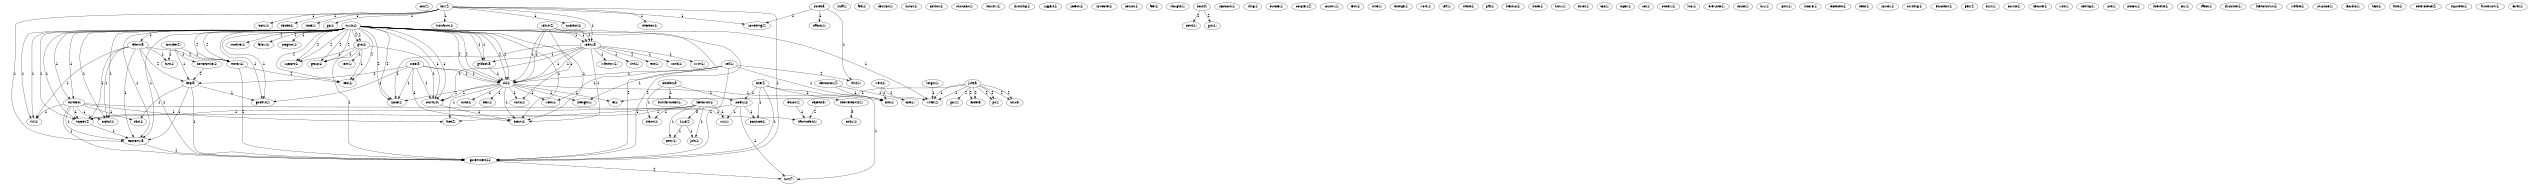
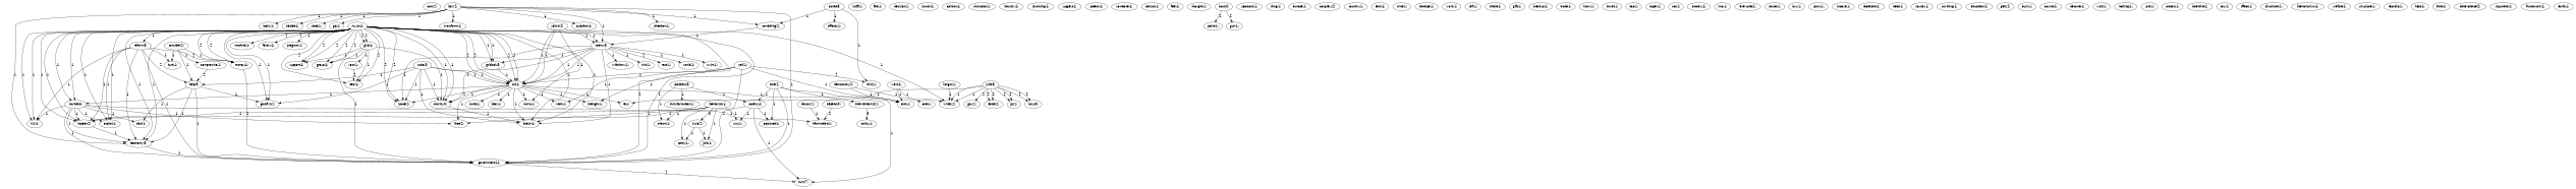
  digraph {
    fontname=Lato
    node [fontname=Lato]
    edge [fontname=Lato]
    n1 [label="com(2)"]
    n2 [label="scale(3)"]
    n3 [label="help(5)"]
    n4 [label="goldfish(2)"]
    n5 [label="aid(1)"]
    n6 [label="charity(3)"]
    n7 [label="doesn(1)"]
    n8 [label="space(2)"]
    n9 [label="economy(3)"]
    n10 [label="government(11)"]
    n11 [label="deal(1)"]
    n12 [label="didn(1)"]
    n13 [label="market(6)"]
    n14 [label="mania(1)"]
    n15 [label="face(2)"]
    n16 [label="re(1)"]
    n17 [label="make(1)"]
    n18 [label="tear(1)"]
    n19 [label="went(1)"]
    n20 [label="strength(1)"]
    n21 [label="turn(7)"]
    n22 [label="happen(2)"]
    n23 [label="risk(1)"]
    n24 [label="capital(1)"]
    n25 [label="information(1)"]
    n26 [label="stuff(1)"]
    n27 [label="felt(1)"]
    n28 [label="decision(1)"]
    n29 [label="problem(3)"]
    n30 [label="transformation(1)"]
    n31 [label="society(4)"]
    n32 [label="dream(1)"]
    n33 [label="populace(1)"]
    n34 [label="way(1)"]
    n35 [label="launch(1)"]
    n36 [label="btw(2)"]
    n37 [label="direction(1)"]
    n38 [label="looks(1)"]
    n39 [label="something(2)"]
    n40 [label="decide(1)"]
    n41 [label="state(1)"]
    n42 [label="go(1)"]
    n43 [label="seems(3)"]
    n44 [label="transform(1)"]
    n45 [label="question(1)"]
    n46 [label="gridlock(3)"]
    n47 [label="withdraw(1)"]
    n48 [label="sink(1)"]
    n49 [label="rest(1)"]
    n50 [label="world(1)"]
    n51 [label="swim(1)"]
    n52 [label="opinion(1)"]
    n53 [label="champion(1)"]
    n54 [label="industry(1)"]
    n55 [label="stumbling(1)"]
    n56 [label="suggest(1)"]
    n57 [label="democracy(2)"]
    n58 [label="care(1)"]
    n59 [label="speech(1)"]
    n60 [label="someone(1)"]
    n61 [label="person(1)"]
    n62 [label="feel(1)"]
    n63 [label="russia(4)"]
    n64 [label="reform(3)"]
    n65 [label="machine(1)"]
    n66 [label="fellow(1)"]
    n67 [label="program(1)"]
    n68 [label="give(1)"]
    n69 [label="support(1)"]
    n70 [label="group(1)"]
    n71 [label="money(4)"]
    n72 [label="steal(1)"]
    n73 [label="hurt(1)"]
    n74 [label="year(1)"]
    n75 [label="thought(1)"]
    n76 [label="back(3)"]
    n77 [label="point(1)"]
    n78 [label="gun(1)"]
    n79 [label="approach(1)"]
    n80 [label="thing(1)"]
    n81 [label="europe(1)"]
    n82 [label="congress(2)"]
    n83 [label="country(1)"]
    n84 [label="tech(1)"]
    n85 [label="yeltsin(2)"]
    n86 [label="writes(2)"]
    n87 [label="consider(2)"]
    n88 [label="compromise(1)"]
    n89 [label="mine(1)"]
    n90 [label="emerge(1)"]
    n91 [label="planet(3)"]
    n92 [label="think(1)"]
    n93 [label="affects(1)"]
    n94 [label="work(1)"]
    n95 [label="self(1)"]
    n96 [label="article(1)"]
    n97 [label="take(2)"]
    n98 [label="interventionist(2)"]
    n99 [label="policy(1)"]
    n100 [label="gift(1)"]
    n101 [label="breakup(1)"]
    n102 [label="trade(1)"]
    n103 [label="know(1)"]
    n104 [label="travel(1)"]
    n105 [label="top(1)"]
    n106 [label="roger(1)"]
    n107 [label="libertarian(1)"]
    n108 [label="issue(2)"]
    n109 [label="join(1)"]
    n110 [label="party(1)"]
    n111 [label="cat(1)"]
    n112 [label="process(1)"]
    n113 [label="depend(3)"]
    n114 [label="imo(1)"]
    n115 [label="everyone(1)"]
    n116 [label="doubt(1)"]
    n117 [label="buy(1)"]
    n118 [label="julie(3)"]
    n119 [label="gov(2)"]
-   n120 [label="eddie(5)"]
+   n120 [label="eddie(2)"]
    n121 [label="jpl(2)"]
    n122 [label="nasa(3)"]
    n123 [label="spans(1)"]
    n124 [label="impose(1)"]
    n125 [label="represent(1)"]
    n126 [label="need(1)"]
    n127 [label="sounds(1)"]
    n128 [label="anything(1)"]
    n129 [label="education(1)"]
    n130 [label="gets(2)"]
    n131 [label="bush(1)"]
    n132 [label="course(1)"]
    n133 [label="became(1)"]
    n134 [label="wait(1)"]
    n135 [label="nothing(1)"]
    n136 [label="well(1)"]
    n137 [label="sort(1)"]
    n138 [label="proton(1)"]
    n139 [label="incentive(1)"]
    n140 [label="day(1)"]
    n141 [label="affect(1)"]
    n142 [label="disclaimer(1)"]
    n143 [label="reason(2)"]
    n144 [label="libertarianism(1)"]
    n145 [label="welfare(1)"]
    n146 [label="anyplace(1)"]
    n147 [label="republic(1)"]
    n148 [label="kept(1)"]
    n149 [label="kangas(1)"]
    n150 [label="west(1)"]
    n151 [label="time(1)"]
    n152 [label="benevolence(2)"]
    n153 [label="argument(1)"]
    n154 [label="framework(1)"]
    n155 [label="earth(1)"]
    n2 -> n3 [label=1]
    n2 -> n4 [label=1]
    n2 -> n5 [label=1]
    n2 -> n5 [label=1]
    n2 -> n6 [label=1]
    n2 -> n7 [label=1]
    n2 -> n8 [label=1]
    n3 -> n4 [label=1]
    n3 -> n9 [label=1]
    n3 -> n10 [label=1]
    n3 -> n11 [label=1]
    n5 -> n6 [label=1]
    n5 -> n7 [label=1]
    n5 -> n8 [label=2]
    n5 -> n12 [label=1]
+   n5 -> n13 [label=1]
    n5 -> n14 [label=1]
    n5 -> n15 [label=1]
    n5 -> n16 [label=1]
    n5 -> n17 [label=1]
    n5 -> n18 [label=1]
    n5 -> n19 [label=1]
    n5 -> n20 [label=1]
    n6 -> n7 [label=1]
    n9 -> n10 [label=1]
    n10 -> n21 [label=2]
    n13 -> n9 [label=1]
    n13 -> n10 [label=1]
    n13 -> n11 [label=1]
    n13 -> n15 [label=1]
    n13 -> n22 [label=1]
    n13 -> n23 [label=1]
    n13 -> n24 [label=1]
    n13 -> n25 [label=1]
    n22 -> n9 [label=1]
    n29 -> n30 [label=1]
    n29 -> n31 [label=1]
    n29 -> n32 [label=1]
    n31 -> n21 [label=1]
    n31 -> n22 [label=1]
    n31 -> n33 [label=1]
    n31 -> n34 [label=1]
    n36 -> n9 [label=1]
    n36 -> n10 [label=1]
    n36 -> n37 [label=1]
    n36 -> n38 [label=1]
    n36 -> n39 [label=1]
    n36 -> n40 [label=1]
    n36 -> n41 [label=1]
    n36 -> n42 [label=1]
    n36 -> n43 [label=1]
    n36 -> n44 [label=1]
    n36 -> n45 [label=1]
-   n85 -> n43 [label=1]
+   n39 -> n43 [label=1]
    n43 -> n5 [label=1]
    n43 -> n5 [label=1]
    n43 -> n6 [label=1]
    n43 -> n7 [label=1]
    n43 -> n8 [label=1]
    n43 -> n46 [label=1]
    n43 -> n47 [label=1]
    n43 -> n48 [label=1]
    n43 -> n49 [label=2]
    n43 -> n50 [label=1]
    n43 -> n51 [label=1]
    n46 -> n5 [label=1]
    n57 -> n12 [label=1]
    n57 -> n58 [label=1]
    n63 -> n4 [label=1]
    n63 -> n4 [label=1]
    n63 -> n5 [label=2]
    n63 -> n5 [label=2]
    n63 -> n5 [label=2]
    n63 -> n5 [label=2]
    n63 -> n6 [label=1]
    n63 -> n6 [label=1]
    n63 -> n7 [label=1]
    n63 -> n7 [label=1]
    n63 -> n8 [label=2]
    n63 -> n8 [label=2]
    n63 -> n9 [label=1]
    n63 -> n9 [label=1]
    n63 -> n10 [label=2]
    n63 -> n10 [label=2]
    n63 -> n13 [label=1]
    n63 -> n13 [label=1]
    n63 -> n22 [label=1]
    n63 -> n22 [label=1]
    n63 -> n23 [label=1]
    n63 -> n23 [label=1]
    n63 -> n24 [label=1]
    n63 -> n24 [label=1]
    n63 -> n43 [label=1]
    n63 -> n43 [label=1]
    n63 -> n46 [label=1]
    n63 -> n46 [label=1]
    n63 -> n64 [label=1]
    n63 -> n65 [label=2]
    n63 -> n66 [label=2]
    n63 -> n67 [label=1]
    n63 -> n68 [label=2]
    n63 -> n68 [label=2]
    n63 -> n69 [label=2]
    n63 -> n69 [label=2]
    n63 -> n70 [label=2]
    n63 -> n70 [label=2]
    n63 -> n71 [label=2]
    n63 -> n71 [label=2]
    n63 -> n72 [label=2]
    n63 -> n72 [label=2]
    n64 -> n3 [label=2]
    n64 -> n9 [label=1]
    n64 -> n10 [label=1]
    n64 -> n22 [label=1]
    n64 -> n23 [label=1]
    n64 -> n24 [label=1]
    n64 -> n71 [label=2]
    n64 -> n73 [label=1]
    n68 -> n6 [label=1]
    n68 -> n10 [label=1]
    n68 -> n69 [label=1]
    n68 -> n70 [label=1]
    n68 -> n72 [label=1]
    n68 -> n74 [label=1]
    n71 -> n10 [label=2]
-   n71 -> n72 [label=2]
+   n74 -> n72 [label=2]
    n76 -> n77 [label=2]
    n76 -> n78 [label=2]
    n85 -> n5 [label=1]
    n85 -> n5 [label=1]
    n85 -> n14 [label=1]
    n85 -> n86 [label=1]
    n87 -> n3 [label=1]
    n87 -> n71 [label=1]
    n87 -> n73 [label=1]
    n87 -> n88 [label=1]
    n88 -> n3 [label=2]
    n91 -> n39 [label=1]
    n91 -> n92 [label=1]
    n91 -> n93 [label=1]
    n97 -> n10 [label=1]
    n97 -> n21 [label=1]
    n97 -> n31 [label=1]
    n97 -> n33 [label=1]
    n97 -> n98 [label=1]
    n98 -> n99 [label=3]
    n107 -> n15 [label=1]
    n107 -> n22 [label=1]
    n107 -> n32 [label=1]
    n107 -> n34 [label=1]
    n107 -> n108 [label=3]
    n107 -> n109 [label=1]
    n107 -> n110 [label=1]
    n108 -> n109 [label=1]
    n108 -> n110 [label=1]
    n113 -> n25 [label=2]
    n118 -> n16 [label=1]
    n118 -> n86 [label=1]
    n118 -> n86 [label=1]
    n118 -> n119 [label=2]
    n118 -> n120 [label=2]
    n118 -> n120 [label=2]
    n118 -> n121 [label=2]
    n118 -> n121 [label=2]
    n118 -> n122 [label=2]
    n118 -> n122 [label=2]
    n136 -> n5 [label=1]
    n136 -> n10 [label=1]
    n136 -> n12 [label=1]
    n136 -> n19 [label=1]
    n136 -> n20 [label=1]
    n136 -> n92 [label=2]
    n143 -> n25 [label=1]
    n149 -> n86 [label=1]
    n150 -> n12 [label=1]
    n150 -> n86 [label=1]
  }
